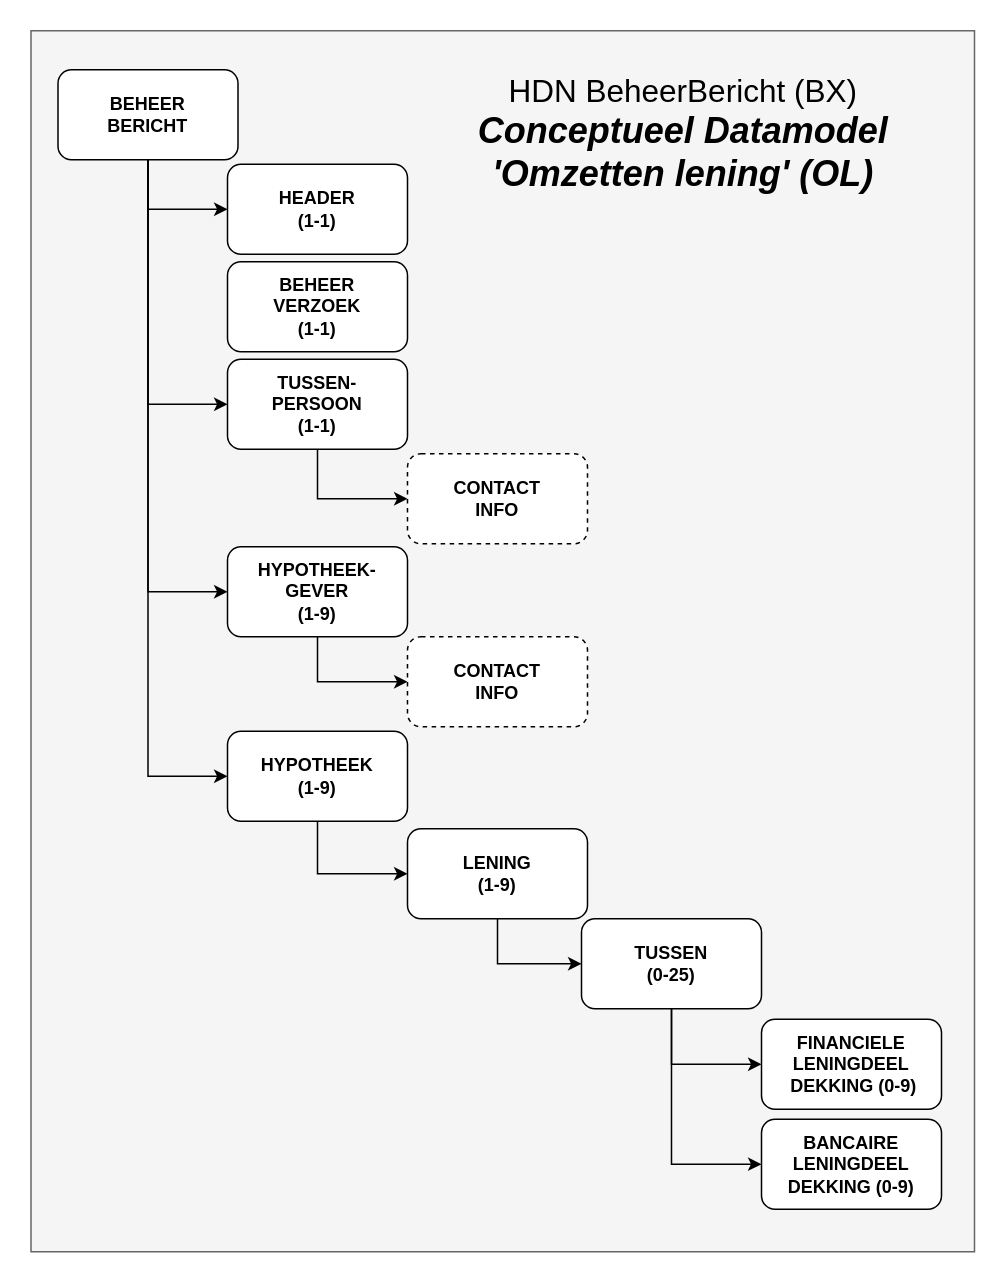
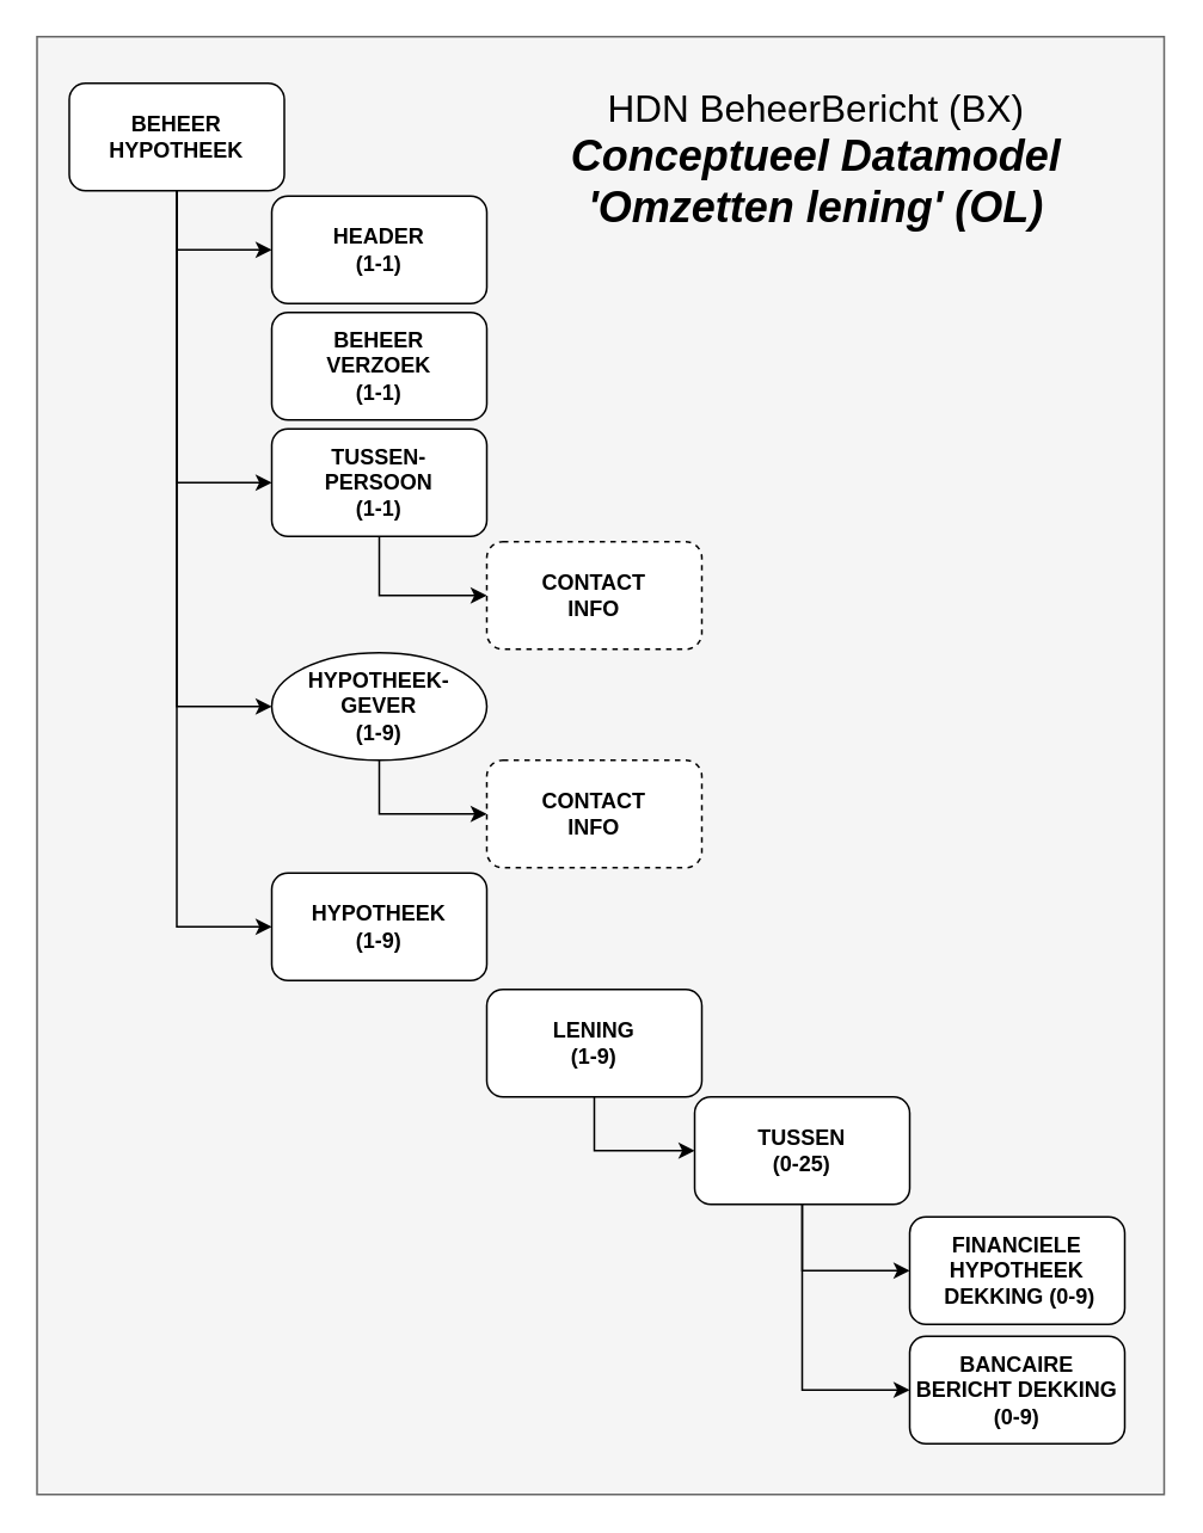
  <mxCell id="0" />
  <mxCell id="1" parent="0" />
  <mxCell id="2" value="" style="rounded=0;whiteSpace=wrap;html=1;fillColor=#f5f5f5;strokeColor=#666666;fontColor=#333333;labelBackgroundColor=none;" parent="1" vertex="1"><mxGeometry x="20" y="20" width="629" height="814" as="geometry" /></mxCell>
  <mxCell id="3" style="edgeStyle=orthogonalEdgeStyle;rounded=0;orthogonalLoop=1;jettySize=auto;html=1;exitX=0.5;exitY=1;exitDx=0;exitDy=0;entryX=0;entryY=0.5;entryDx=0;entryDy=0;" parent="1" source="4" target="7" edge="1"><mxGeometry relative="1" as="geometry" /></mxCell>
  <mxCell id="4" value="LENING&lt;br&gt;(1-9)" style="rounded=1;whiteSpace=wrap;html=1;fontStyle=1;" parent="1" vertex="1"><mxGeometry x="270.997" y="552" width="120" height="60" as="geometry" /></mxCell>
  <mxCell id="5" style="edgeStyle=orthogonalEdgeStyle;rounded=0;orthogonalLoop=1;jettySize=auto;html=1;exitX=0.5;exitY=1;exitDx=0;exitDy=0;entryX=0;entryY=0.5;entryDx=0;entryDy=0;" parent="1" source="7" target="8" edge="1"><mxGeometry relative="1" as="geometry" /></mxCell>
  <mxCell id="6" style="edgeStyle=orthogonalEdgeStyle;rounded=0;orthogonalLoop=1;jettySize=auto;html=1;exitX=0.5;exitY=1;exitDx=0;exitDy=0;entryX=0;entryY=0.5;entryDx=0;entryDy=0;" parent="1" source="7" target="9" edge="1"><mxGeometry relative="1" as="geometry" /></mxCell>
  <mxCell id="7" value="TUSSEN&lt;br&gt;(0-25)" style="rounded=1;whiteSpace=wrap;html=1;fontStyle=1;" parent="1" vertex="1"><mxGeometry x="386.997" y="612" width="120" height="60" as="geometry" /></mxCell>
- <mxCell id="8" value="FINANCIELE&lt;br&gt;LENINGDEEL&lt;br&gt;&amp;nbsp;DEKKING (0-9)" style="rounded=1;whiteSpace=wrap;html=1;fontStyle=1;" parent="1" vertex="1"><mxGeometry x="506.997" y="679" width="120" height="60" as="geometry" /></mxCell>
- <mxCell id="9" value="BANCAIRE&lt;br&gt;LENINGDEEL DEKKING (0-9)" style="rounded=1;whiteSpace=wrap;html=1;fontStyle=1;" parent="1" vertex="1"><mxGeometry x="506.997" y="745.64" width="120" height="60" as="geometry" /></mxCell>
+ <mxCell id="8" value="FINANCIELE&lt;br&gt;HYPOTHEEK&lt;br&gt;&amp;nbsp;DEKKING (0-9)" style="rounded=1;whiteSpace=wrap;html=1;fontStyle=1;" parent="1" vertex="1"><mxGeometry x="506.997" y="679" width="120" height="60" as="geometry" /></mxCell>
+ <mxCell id="9" value="BANCAIRE&lt;br&gt;BERICHT DEKKING (0-9)" style="rounded=1;whiteSpace=wrap;html=1;fontStyle=1;" parent="1" vertex="1"><mxGeometry x="506.997" y="745.64" width="120" height="60" as="geometry" /></mxCell>
  <mxCell id="10" style="edgeStyle=orthogonalEdgeStyle;rounded=0;orthogonalLoop=1;jettySize=auto;html=1;exitX=0.5;exitY=1;exitDx=0;exitDy=0;entryX=0;entryY=0.5;entryDx=0;entryDy=0;" parent="1" source="11" target="24" edge="1"><mxGeometry relative="1" as="geometry" /></mxCell>
- <mxCell id="11" value="HYPOTHEEK-&lt;br&gt;GEVER&lt;br&gt;(1-9)" style="rounded=1;whiteSpace=wrap;html=1;fontStyle=1;" parent="1" vertex="1"><mxGeometry x="150.997" y="364" width="120" height="60" as="geometry" /></mxCell>
+ <mxCell id="11" value="HYPOTHEEK-&lt;br&gt;GEVER&lt;br&gt;(1-9)" style="ellipse;whiteSpace=wrap;html=1;fontStyle=1;" parent="1" vertex="1"><mxGeometry x="150.997" y="364" width="120" height="60" as="geometry" /></mxCell>
  <mxCell id="12" style="edgeStyle=orthogonalEdgeStyle;rounded=0;orthogonalLoop=1;jettySize=auto;html=1;exitX=0.5;exitY=1;exitDx=0;exitDy=0;entryX=0;entryY=0.5;entryDx=0;entryDy=0;" parent="1" source="16" target="18" edge="1"><mxGeometry relative="1" as="geometry" /></mxCell>
  <mxCell id="13" style="edgeStyle=orthogonalEdgeStyle;rounded=0;orthogonalLoop=1;jettySize=auto;html=1;exitX=0.5;exitY=1;exitDx=0;exitDy=0;entryX=0;entryY=0.5;entryDx=0;entryDy=0;" parent="1" source="16" target="20" edge="1"><mxGeometry relative="1" as="geometry" /></mxCell>
  <mxCell id="14" style="edgeStyle=orthogonalEdgeStyle;rounded=0;orthogonalLoop=1;jettySize=auto;html=1;exitX=0.5;exitY=1;exitDx=0;exitDy=0;entryX=0;entryY=0.5;entryDx=0;entryDy=0;" parent="1" source="16" target="11" edge="1"><mxGeometry relative="1" as="geometry" /></mxCell>
  <mxCell id="15" style="edgeStyle=orthogonalEdgeStyle;rounded=0;orthogonalLoop=1;jettySize=auto;html=1;exitX=0.5;exitY=1;exitDx=0;exitDy=0;entryX=0;entryY=0.5;entryDx=0;entryDy=0;" parent="1" source="16" target="22" edge="1"><mxGeometry relative="1" as="geometry" /></mxCell>
- <mxCell id="16" value="BEHEER&lt;br&gt;BERICHT" style="rounded=1;whiteSpace=wrap;html=1;fontStyle=1;" parent="1" vertex="1"><mxGeometry x="37.997" y="46" width="120" height="60" as="geometry" /></mxCell>
+ <mxCell id="16" value="BEHEER&lt;br&gt;HYPOTHEEK" style="rounded=1;whiteSpace=wrap;html=1;fontStyle=1;" parent="1" vertex="1"><mxGeometry x="37.997" y="46" width="120" height="60" as="geometry" /></mxCell>
  <mxCell id="17" value="BEHEER&lt;br&gt;VERZOEK&lt;br&gt;(1-1)" style="rounded=1;whiteSpace=wrap;html=1;fontStyle=1;" parent="1" vertex="1"><mxGeometry x="150.997" y="174" width="120" height="60" as="geometry" /></mxCell>
  <mxCell id="18" value="HEADER&lt;br&gt;(1-1)" style="rounded=1;whiteSpace=wrap;html=1;fontStyle=1;" parent="1" vertex="1"><mxGeometry x="150.997" y="109" width="120" height="60" as="geometry" /></mxCell>
  <mxCell id="19" style="edgeStyle=orthogonalEdgeStyle;rounded=0;orthogonalLoop=1;jettySize=auto;html=1;exitX=0.5;exitY=1;exitDx=0;exitDy=0;entryX=0;entryY=0.5;entryDx=0;entryDy=0;" parent="1" source="20" target="25" edge="1"><mxGeometry relative="1" as="geometry" /></mxCell>
  <mxCell id="20" value="TUSSEN-&lt;br&gt;PERSOON&lt;br&gt;(1-1)" style="rounded=1;whiteSpace=wrap;html=1;fontStyle=1;" parent="1" vertex="1"><mxGeometry x="150.997" y="239" width="120" height="60" as="geometry" /></mxCell>
- <mxCell id="21" style="edgeStyle=orthogonalEdgeStyle;rounded=0;orthogonalLoop=1;jettySize=auto;html=1;exitX=0.5;exitY=1;exitDx=0;exitDy=0;entryX=0;entryY=0.5;entryDx=0;entryDy=0;" parent="1" source="22" target="4" edge="1"><mxGeometry relative="1" as="geometry" /></mxCell>
  <mxCell id="22" value="HYPOTHEEK&lt;br&gt;(1-9)" style="rounded=1;whiteSpace=wrap;html=1;fontStyle=1;" parent="1" vertex="1"><mxGeometry x="150.997" y="487" width="120" height="60" as="geometry" /></mxCell>
  <mxCell id="23" value="&lt;font style=&quot;font-size: 21px&quot;&gt;HDN BeheerBericht (BX)&lt;br&gt;&lt;/font&gt;&lt;span style=&quot;font-size: 24px&quot;&gt;&lt;b&gt;&lt;i&gt;Conceptueel Datamodel&lt;br&gt;'Omzetten lening' (OL)&lt;/i&gt;&lt;/b&gt;&lt;/span&gt;" style="text;html=1;strokeColor=none;fillColor=none;align=center;verticalAlign=middle;whiteSpace=wrap;rounded=0;" parent="1" vertex="1"><mxGeometry x="277" y="52" width="356.398" height="74.468" as="geometry" /></mxCell>
  <mxCell id="24" value="CONTACT&lt;br&gt;INFO" style="rounded=1;whiteSpace=wrap;html=1;fontStyle=1;dashed=1;" parent="1" vertex="1"><mxGeometry x="270.997" y="424" width="120" height="60" as="geometry" /></mxCell>
  <mxCell id="25" value="CONTACT&lt;br&gt;INFO" style="rounded=1;whiteSpace=wrap;html=1;fontStyle=1;dashed=1;" parent="1" vertex="1"><mxGeometry x="270.997" y="302" width="120" height="60" as="geometry" /></mxCell>
